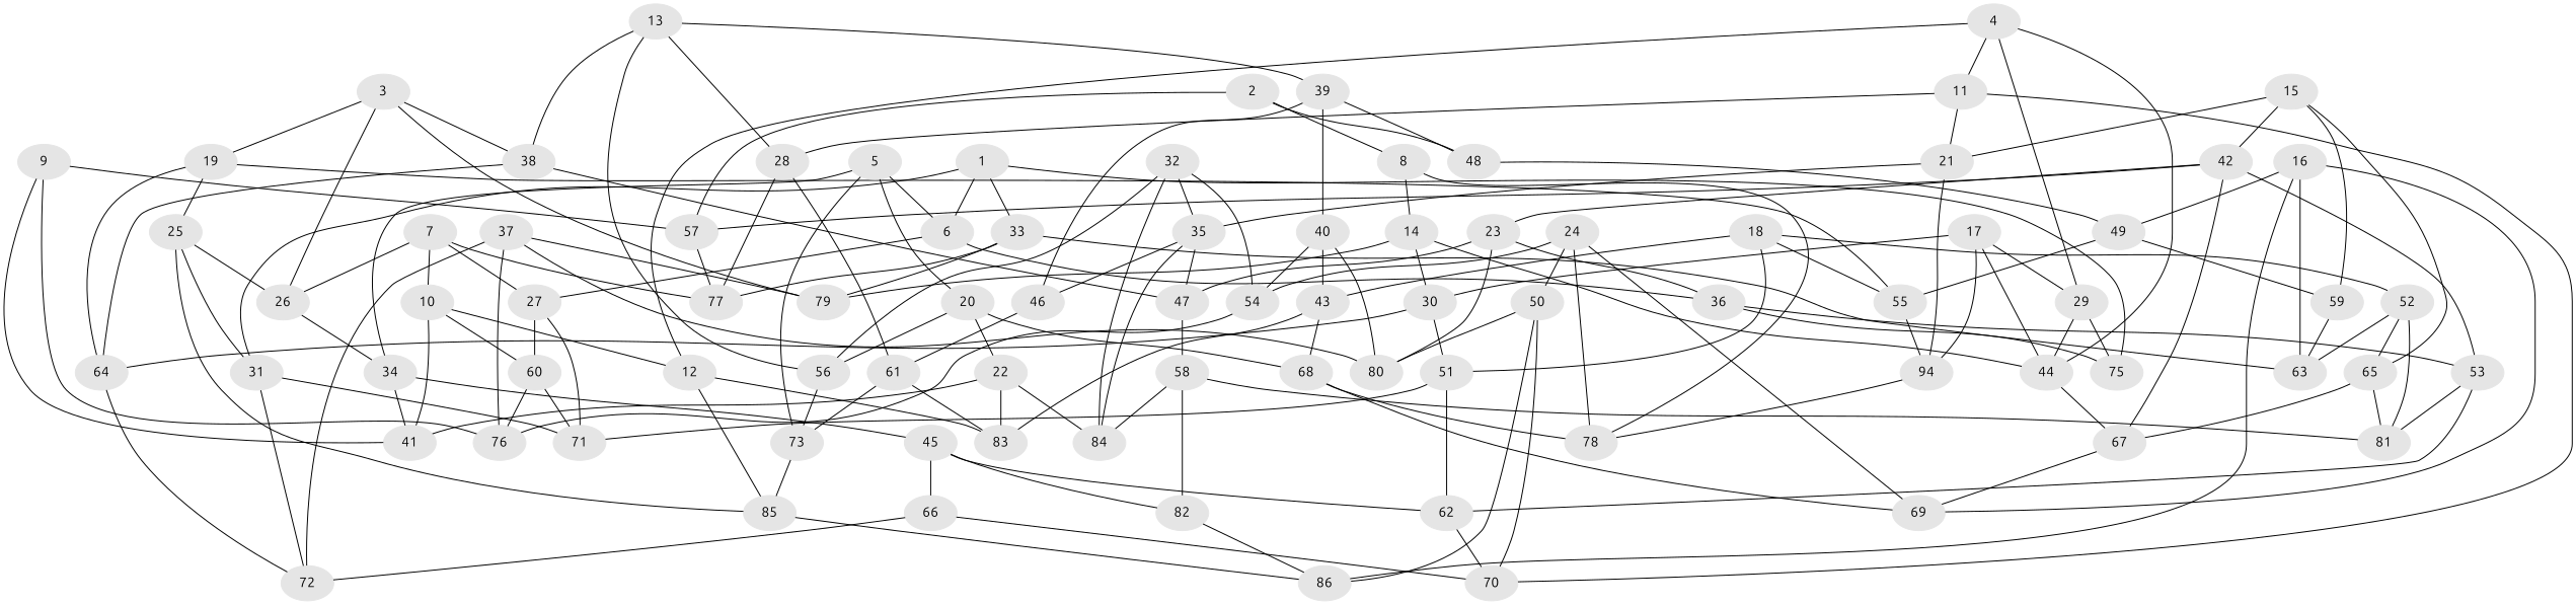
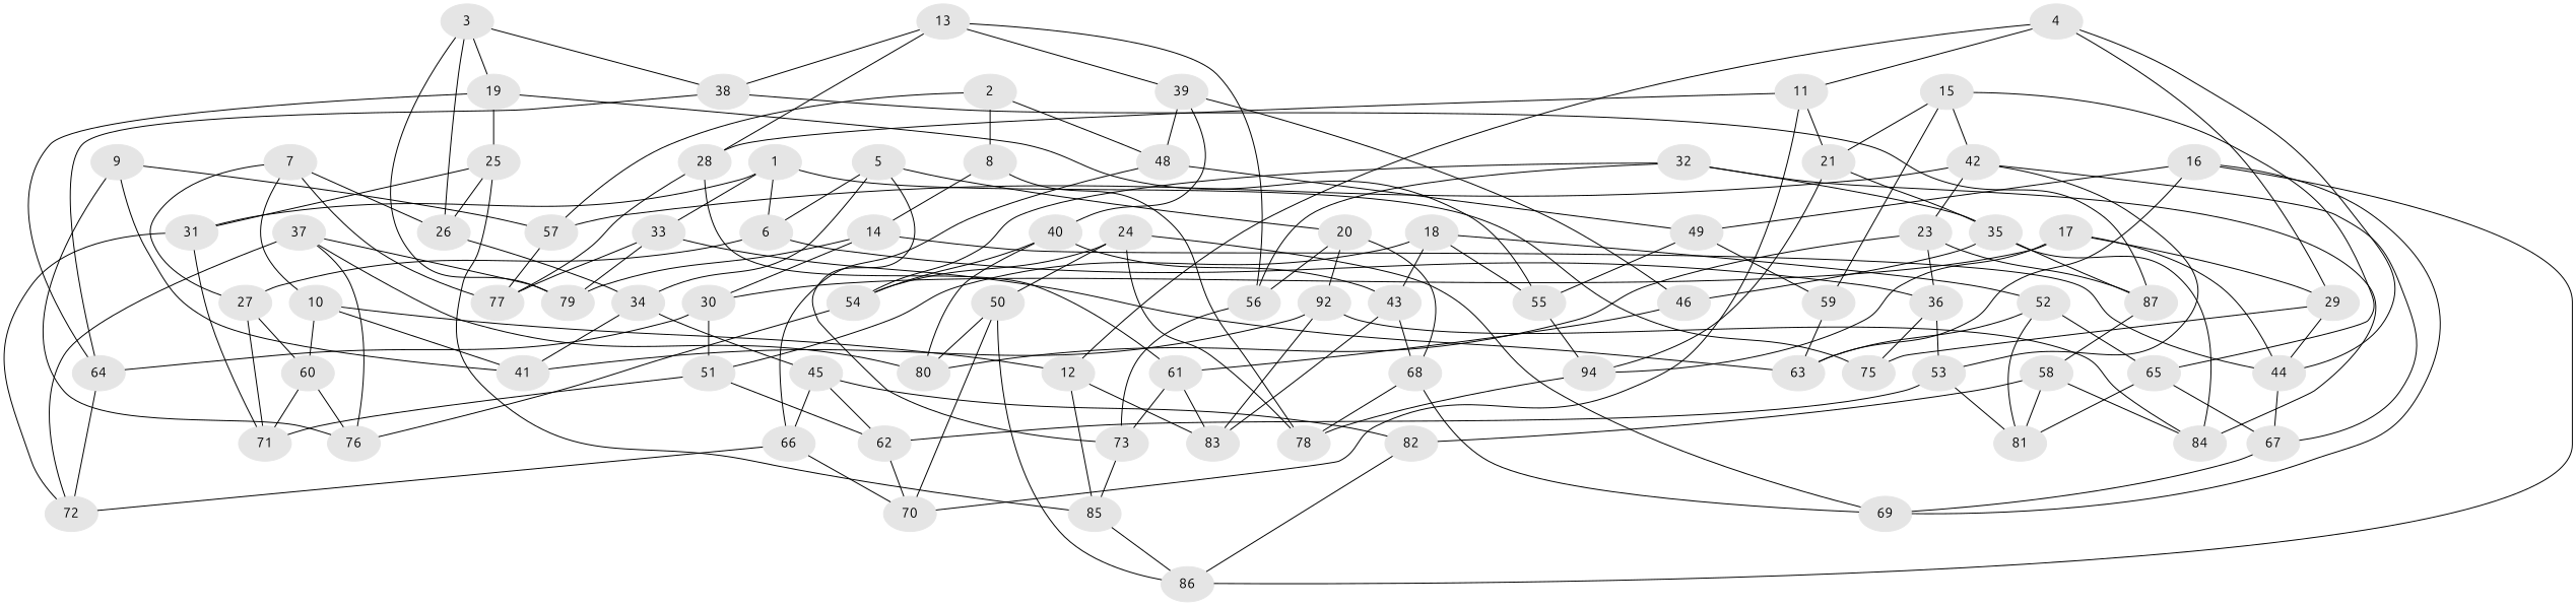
  graph {
    fontname=Ubuntu
    node [color=gray90 fontname=Ubuntu style=filled]
    edge [fontname=Ubuntu]
    1
    6
    31
    33
    75
    27
    36
    71
    72
    79
    77
    63
    2
    8
    48
    57
    14
    78
    49
    66
    59
    3
    19
    26
    38
    55
    25
    64
    34
-   47
+   47 [label=87]
    4
    11
    12
    29
    44
    21
    28
    70
    83
    85
    5
    20
    73
    56
-   22
+   22 [label=92]
    68
    41
    45
    60
    53
    7
    10
    30
    23
    80
    9
    76
    n58 [label=94]
    35
    61
    86
    13
    39
    46
    40
    51
    67
    15
    42
    65
    81
    16
    69
    17
    18
    43
    52
    62
    84
    58
    24
    50
    54
    32
    82
    37
    1 -- 6
    1 -- 31
    1 -- 33
    1 -- 75
    6 -- 27
    6 -- 36
    31 -- 71
    31 -- 72
    33 -- 79
    33 -- 77
    33 -- 63
    27 -- 71
    27 -- 60
    36 -- 75
    36 -- 53
    2 -- 8
    2 -- 48
    2 -- 57
    8 -- 14
    8 -- 78
    48 -- 49
+   48 -- 66
    57 -- 77
    14 -- 79
    14 -- 44
    14 -- 30
    49 -- 59
    49 -- 55
    66 -- 72
    66 -- 70
    59 -- 63
    3 -- 79
    3 -- 19
    3 -- 26
    3 -- 38
    19 -- 55
    19 -- 25
    19 -- 64
    26 -- 34
    38 -- 64
    38 -- 47
    55 -- n58
    25 -- 31
    25 -- 26
    25 -- 85
    64 -- 72
    34 -- 41
    34 -- 45
    47 -- 58
    4 -- 11
    4 -- 12
    4 -- 29
    4 -- 44
    11 -- 21
    11 -- 28
    11 -- 70
    12 -- 83
    12 -- 85
    29 -- 75
    29 -- 44
    44 -- 67
    21 -- n58
    21 -- 35
    28 -- 77
    28 -- 61
    85 -- 86
    5 -- 6
    5 -- 34
    5 -- 20
    5 -- 73
    20 -- 56
    20 -- 22
    20 -- 68
    73 -- 85
    56 -- 73
    22 -- 83
    22 -- 41
    22 -- 84
    68 -- 78
    68 -- 69
    45 -- 66
    45 -- 62
    45 -- 82
    60 -- 71
    60 -- 76
    53 -- 81
    53 -- 62
    7 -- 27
    7 -- 77
    7 -- 26
    7 -- 10
    10 -- 12
    10 -- 41
    10 -- 60
    30 -- 64
    30 -- 51
    23 -- 36
    23 -- 47
    23 -- 80
    9 -- 57
    9 -- 41
    9 -- 76
    n58 -- 78
    35 -- 47
    35 -- 46
    35 -- 84
    61 -- 83
    61 -- 73
    13 -- 38
    13 -- 28
    13 -- 56
    13 -- 39
    39 -- 48
    39 -- 46
    39 -- 40
    46 -- 61
    40 -- 80
    40 -- 43
    40 -- 54
    51 -- 71
    51 -- 62
    67 -- 69
    15 -- 59
    15 -- 21
    15 -- 42
    15 -- 65
    42 -- 57
    42 -- 53
    42 -- 23
    42 -- 67
    65 -- 67
    65 -- 81
    16 -- 63
    16 -- 49
    16 -- 86
    16 -- 69
    17 -- 29
    17 -- 44
    17 -- 30
    17 -- n58
    18 -- 55
    18 -- 51
    18 -- 43
    18 -- 52
    43 -- 83
    43 -- 68
    52 -- 63
    52 -- 65
    52 -- 81
    62 -- 70
    58 -- 81
    58 -- 84
    58 -- 82
    24 -- 78
    24 -- 69
    24 -- 50
    24 -- 54
    50 -- 70
    50 -- 80
    50 -- 86
    54 -- 76
    32 -- 56
    32 -- 35
    32 -- 84
    32 -- 54
    82 -- 86
    37 -- 72
    37 -- 79
    37 -- 80
    37 -- 76
  }
